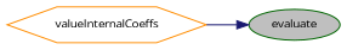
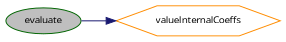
  digraph {
    rankdir=LR
    fontname="Open Sans"
    node [fontname="Open Sans" fontsize=10]
    n1 [color=darkgreen fillcolor=grey75 fontcolor=black height=0.2 label=evaluate shape=ellipse style=filled width=0.4]
    n2 [color=darkorange height=0.2 label=valueInternalCoeffs shape=hexagon width=0.4]
-   n2 -> n1 [color=midnightblue fontname="Open Sans" fontsize=10 labelfontname=FreeSans labelfontsize=10 style=solid]
+   n1 -> n2 [color=midnightblue fontname="Open Sans" fontsize=10 labelfontname=FreeSans labelfontsize=10 style=solid]
  }
